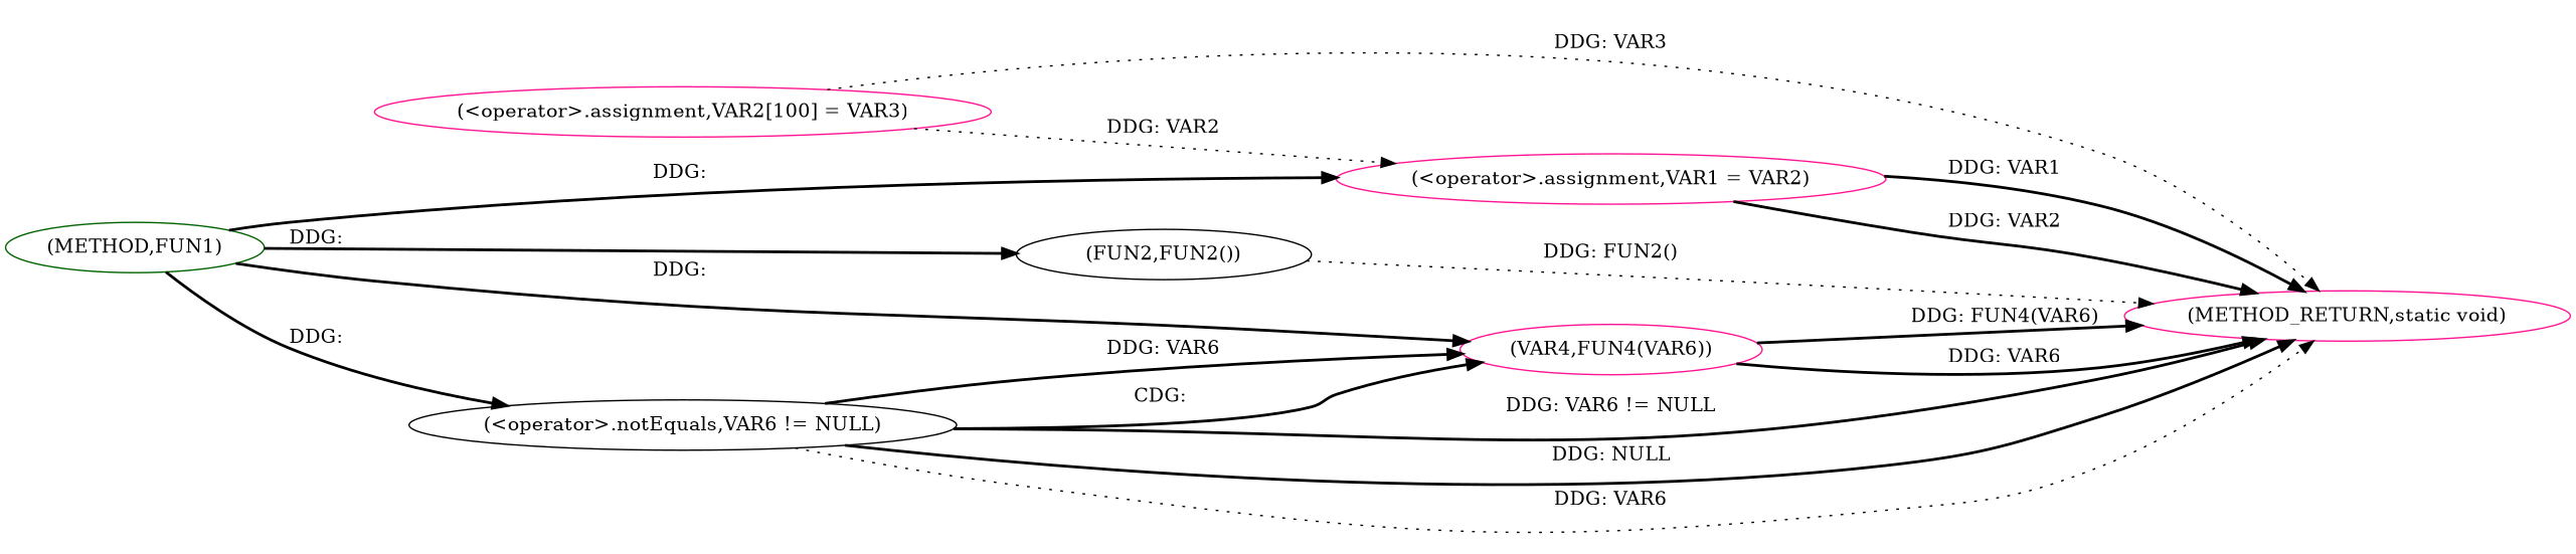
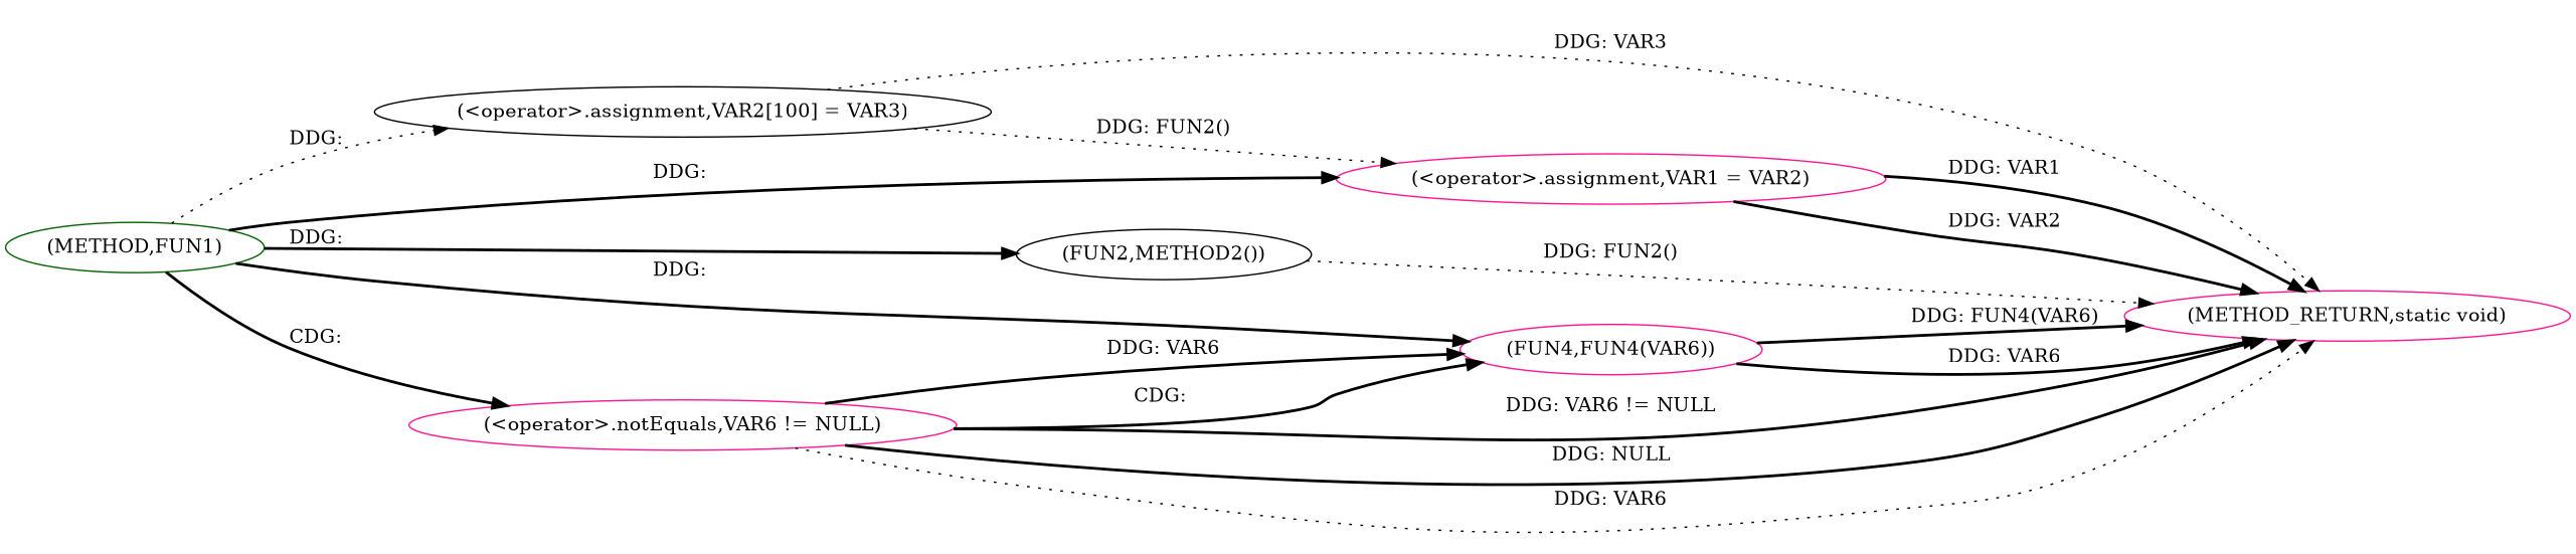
  digraph {
    rankdir=LR
    node [color=black]
    edge [style=bold]
    n1 [color=darkgreen label="(METHOD,FUN1)"]
-   n2 [color=deeppink label="(<operator>.assignment,VAR2[100] = VAR3)"]
+   n2 [label="(<operator>.assignment,VAR2[100] = VAR3)"]
    n3 [color=deeppink label="(<operator>.assignment,VAR1 = VAR2)"]
-   n4 [label="(FUN2,FUN2())"]
-   n5 [label="(<operator>.notEquals,VAR6 != NULL)"]
-   n6 [color=deeppink label="(VAR4,FUN4(VAR6))"]
+   n4 [label="(FUN2,METHOD2())"]
+   n5 [color=deeppink label="(<operator>.notEquals,VAR6 != NULL)"]
+   n6 [color=deeppink label="(FUN4,FUN4(VAR6))"]
    n7 [color=deeppink label="(METHOD_RETURN,static void)"]
+   n1 -> n2 [label="DDG: " style=dotted]
    n1 -> n3 [label="DDG: "]
    n1 -> n4 [label="DDG: "]
-   n1 -> n5 [label="DDG: "]
+   n1 -> n5 [label="CDG: "]
    n1 -> n6 [label="DDG: "]
-   n2 -> n3 [label="DDG: VAR2" style=dotted]
+   n2 -> n3 [label="DDG: FUN2()" style=dotted]
    n2 -> n7 [label="DDG: VAR3" style=dotted]
    n3 -> n7 [label="DDG: VAR1"]
    n3 -> n7 [label="DDG: VAR2"]
    n4 -> n7 [label="DDG: FUN2()" style=dotted]
    n5 -> n6 [label="DDG: VAR6"]
    n5 -> n6 [label="CDG: "]
    n5 -> n7 [label="DDG: VAR6 != NULL"]
    n5 -> n7 [label="DDG: NULL"]
    n5 -> n7 [label="DDG: VAR6" style=dotted]
    n6 -> n7 [label="DDG: VAR6"]
    n6 -> n7 [label="DDG: FUN4(VAR6)"]
  }
